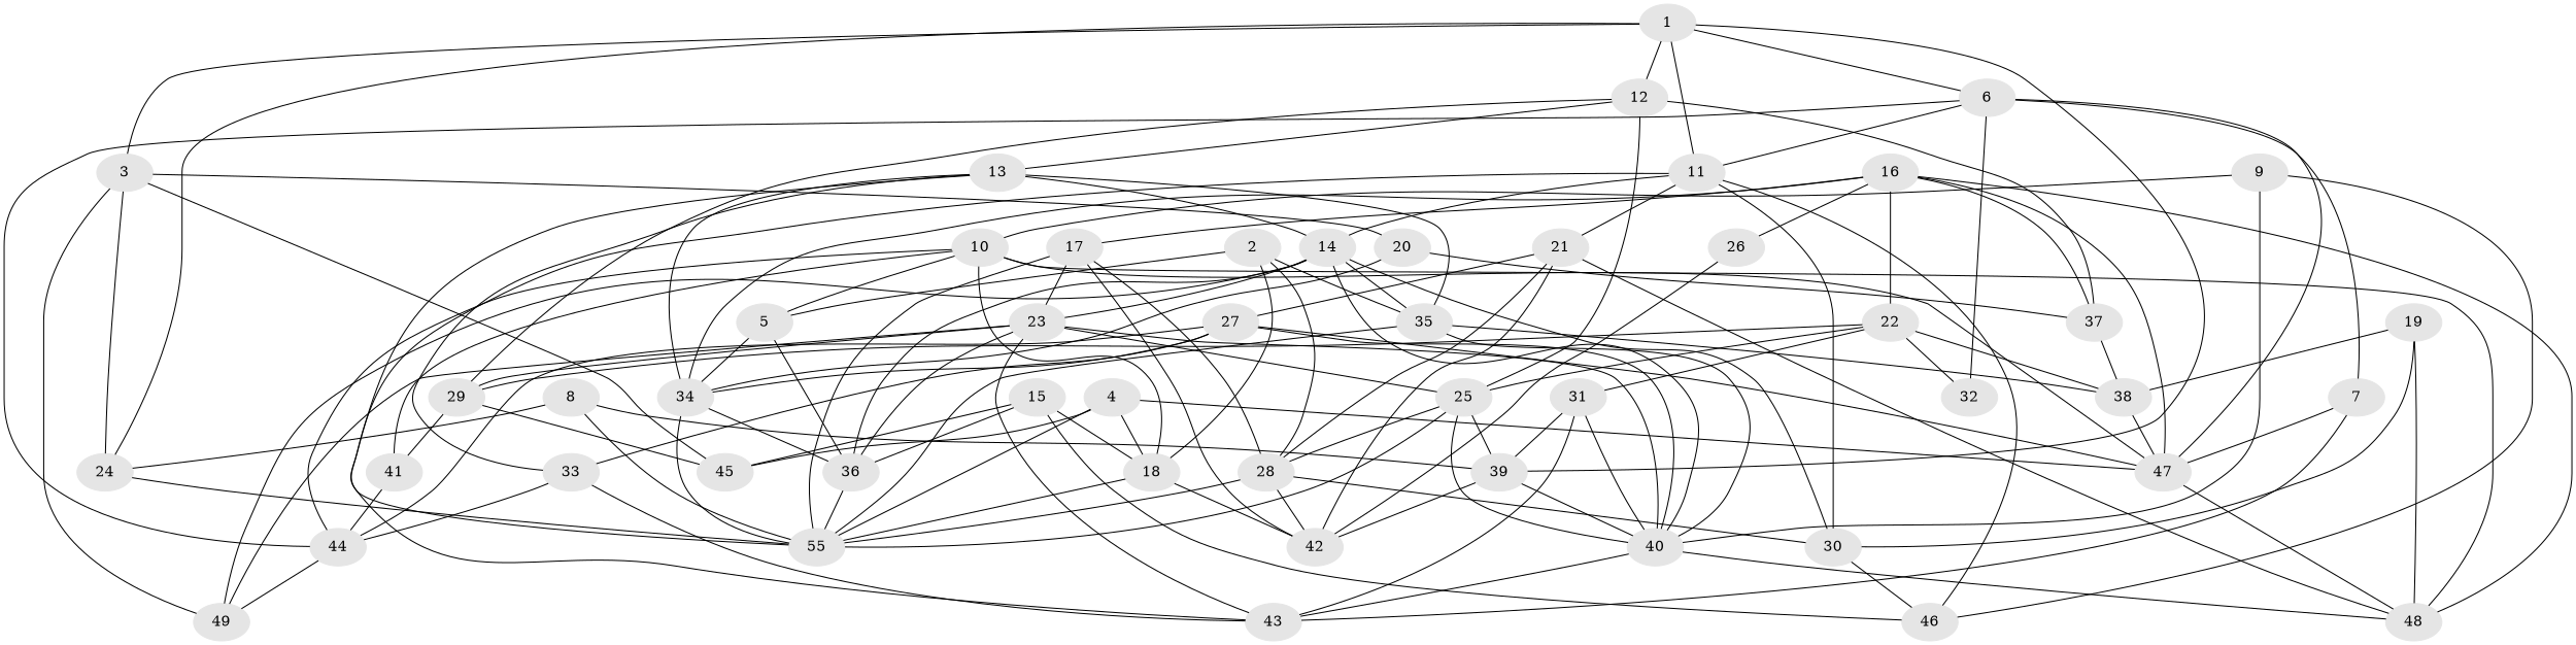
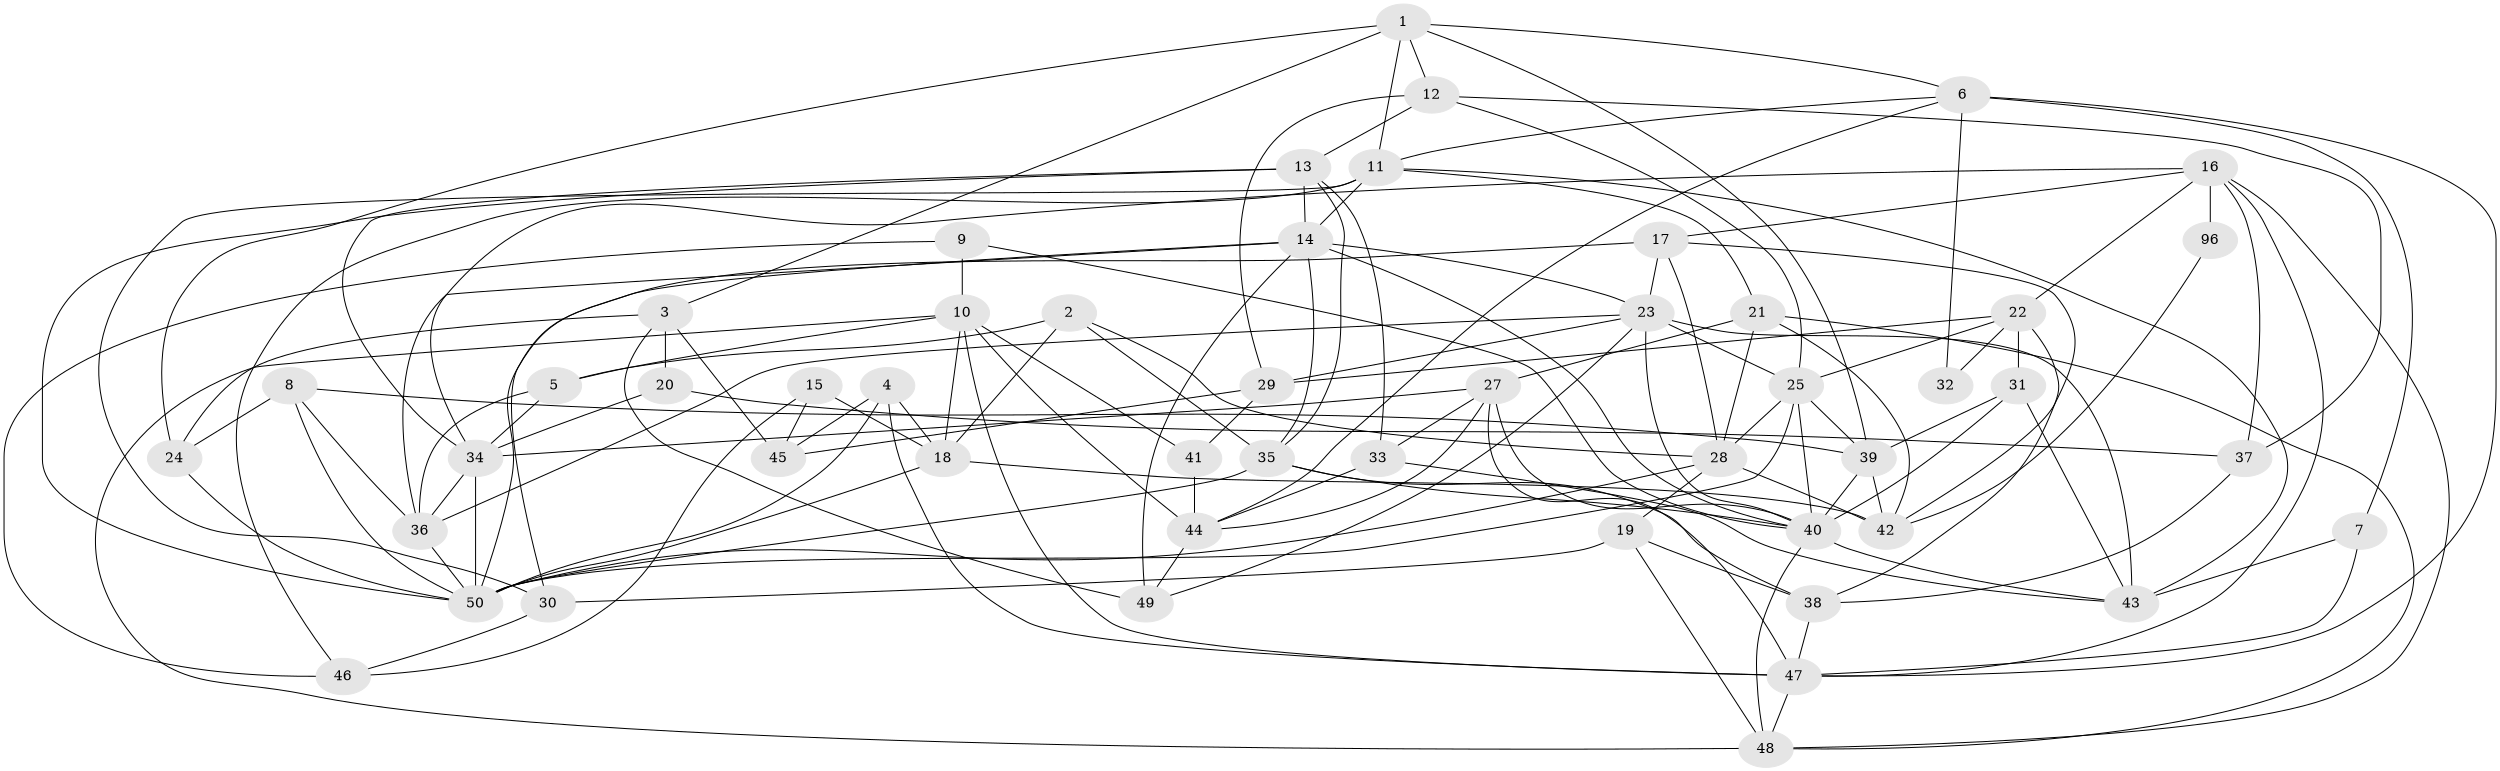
  graph {
    node [color=gray90 style=filled]
    edge [weight=1.0]
    1
    3
    6
    11
    12
    24
    39
    20
    45
    49
    47
    7
    32
    44
    43
    46
    14
    21
    30
    13
    25
    29
    37
-   50 [label=55]
+   50
    40
    42
    2
    5
    18
    28
    35
    34
    36
    38
    4
    48
    8
    9
    10
    41
    23
    27
    33
    15
    16
    17
    22
-   26
+   26 [label=96]
    31
    19
    1 -- 3
    1 -- 6
    1 -- 11
    1 -- 12
    1 -- 24
    1 -- 39
    3 -- 24
    3 -- 20
    3 -- 45
    3 -- 49
    6 -- 11
    6 -- 47
    6 -- 7
    6 -- 32 [weight=2.0]
    6 -- 44
    11 -- 43
    11 -- 46
    11 -- 14 [weight=2.0]
    11 -- 21
    11 -- 30 [weight=2.0]
    12 -- 13
    12 -- 25
    12 -- 29
    12 -- 37
    24 -- 50
    39 -- 40
    39 -- 42 [weight=2.0]
    20 -- 37
    20 -- 34
    47 -- 48
    7 -- 47
    7 -- 43
    44 -- 49
    14 -- 49
    14 -- 30
    14 -- 40
    14 -- 35
    14 -- 36
    14 -- 23
    21 -- 42
    21 -- 28
    21 -- 48
    21 -- 27
    30 -- 46
    13 -- 14
    13 -- 50
    13 -- 35
    13 -- 34
    13 -- 33
    25 -- 39
    25 -- 50
    25 -- 40 [weight=2.0]
    25 -- 28
    29 -- 45
    29 -- 41
    37 -- 38
    40 -- 43
    40 -- 48
    2 -- 5
    2 -- 18
    2 -- 28
    2 -- 35
    5 -- 34
    5 -- 36
    18 -- 50
    18 -- 42 [weight=2.0]
-   28 -- 30
+   28 -- 19
    28 -- 50
    28 -- 42
    35 -- 50
    35 -- 40 [weight=2.0]
    35 -- 38
    34 -- 50
    34 -- 36
    36 -- 50
    38 -- 47
    4 -- 45
    4 -- 47
    4 -- 50
    4 -- 18
    8 -- 24
    8 -- 39 [weight=2.0]
    8 -- 50 [weight=2.0]
-   15 -- 36
+   8 -- 36
    9 -- 46
    9 -- 40
    9 -- 10
    10 -- 47
    10 -- 44
    10 -- 5
    10 -- 18
    10 -- 48
    10 -- 41
    41 -- 44 [weight=2.0]
    23 -- 49
    23 -- 43
    23 -- 25
    23 -- 29
    23 -- 40
    23 -- 36
    27 -- 47
    27 -- 44
    27 -- 40
    27 -- 34 [weight=2.0]
    27 -- 33
    33 -- 44
    33 -- 43
    15 -- 45
    15 -- 46
    15 -- 18
    16 -- 47
    16 -- 37
    16 -- 34
    16 -- 48
    16 -- 17
    16 -- 22
    16 -- 26
    17 -- 50
    17 -- 42
    17 -- 28
    17 -- 23 [weight=2.0]
    22 -- 32 [weight=2.0]
    22 -- 25
    22 -- 29
    22 -- 38
    22 -- 31
    26 -- 42
    31 -- 39
    31 -- 43
    31 -- 40
    19 -- 30
    19 -- 38
    19 -- 48
  }
